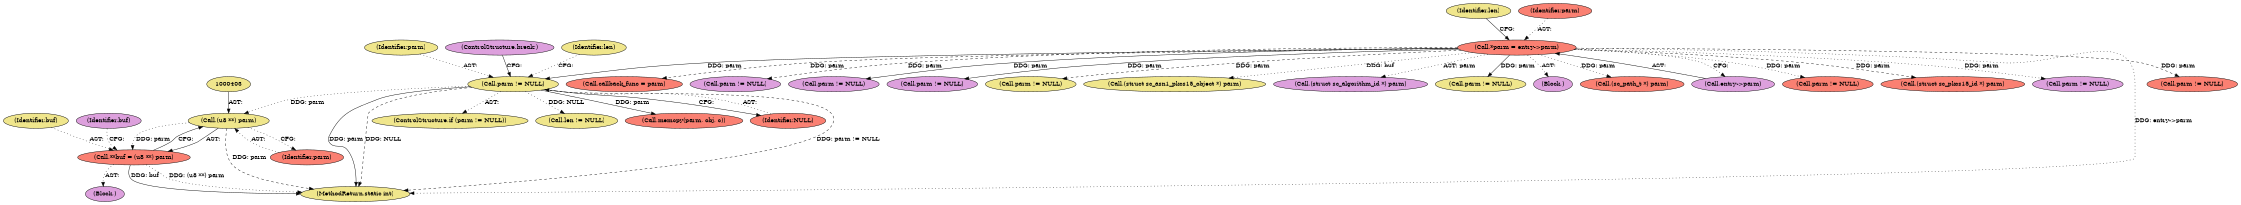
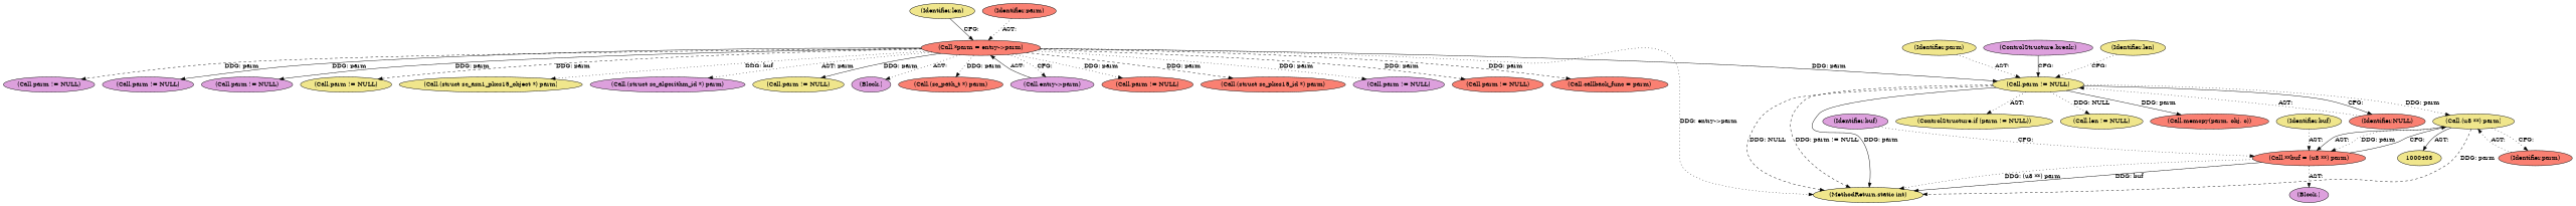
  digraph {
    node [fillcolor=khaki style=filled]
    edge [style=dotted]
    n1 [label="(Call,(u8 **) parm)"]
    n2 [fillcolor=salmon label="(Call,**buf = (u8 **) parm)"]
    n3 [label="(MethodReturn,static int)"]
    n4 [fillcolor=salmon label="(Identifier,parm)"]
    n5 [fillcolor=plum label="(Block,)"]
    n6 [label="(Call,parm != NULL)"]
    n7 [label="(ControlStructure,if (parm != NULL))"]
    n8 [label="(Call,len != NULL)"]
    n9 [fillcolor=salmon label="(Call,memcpy(parm, obj, c))"]
    n10 [fillcolor=salmon label="(Identifier,NULL)"]
    n11 [fillcolor=salmon label="(Call,*parm = entry->parm)"]
    n12 [fillcolor=salmon label="(Call,parm != NULL)"]
    n13 [fillcolor=salmon label="(Call,callback_func = parm)"]
    n14 [fillcolor=plum label="(Call,parm != NULL)"]
    n15 [fillcolor=plum label="(Call,parm != NULL)"]
    n16 [fillcolor=plum label="(Call,parm != NULL)"]
    n17 [label="(Call,parm != NULL)"]
    n18 [label="(Call,(struct sc_asn1_pkcs15_object *) parm)"]
    n19 [fillcolor=plum label="(Call,(struct sc_algorithm_id *) parm)"]
    n20 [label="(Call,parm != NULL)"]
    n21 [fillcolor=plum label="(Block,)"]
    n22 [fillcolor=salmon label="(Call,(sc_path_t *) parm)"]
    n23 [fillcolor=plum label="(Call,entry->parm)"]
    n24 [fillcolor=salmon label="(Call,parm != NULL)"]
    n25 [fillcolor=salmon label="(Call,(struct sc_pkcs15_id *) parm)"]
    n26 [fillcolor=plum label="(Call,parm != NULL)"]
    n27 [label="(Identifier,len)"]
    n28 [label="(Identifier,len)"]
    n29 [label="(Identifier,parm)"]
    n30 [fillcolor=plum label="(Identifier,buf)"]
    n31 [fillcolor=salmon label="(Identifier,parm)"]
    n32 [label="(Identifier,buf)"]
    n33 [fillcolor=plum label="(ControlStructure,break;)"]
    1000403
    n1 -> n2 [label="AST: " style=solid]
    n1 -> n2 [label="DDG: parm"]
    n1 -> n3 [label="DDG: parm" style=dashed]
    n1 -> n4 [label="CFG: "]
    n2 -> n1 [label="CFG: " style=solid]
    n2 -> n3 [label="DDG: buf" style=solid]
    n2 -> n3 [label="DDG: (u8 **) parm"]
    n2 -> n5 [label="AST: "]
    n4 -> n1 [label="AST: "]
    n6 -> n1 [label="DDG: parm"]
    n6 -> n3 [label="DDG: NULL" style=dashed]
    n6 -> n3 [label="DDG: parm != NULL" style=dashed]
    n6 -> n3 [label="DDG: parm" style=solid]
    n6 -> n7 [label="AST: "]
    n6 -> n8 [label="DDG: NULL"]
    n6 -> n9 [label="DDG: parm" style=solid]
    n6 -> n10 [label="CFG: " style=solid]
    n10 -> n6 [label="AST: "]
    n11 -> n3 [label="DDG: entry->parm"]
    n11 -> n6 [label="DDG: parm" style=solid]
    n11 -> n12 [label="DDG: parm" style=dashed]
    n11 -> n13 [label="DDG: parm" style=dashed]
    n11 -> n14 [label="DDG: parm" style=dashed]
    n11 -> n15 [label="DDG: parm" style=solid]
    n11 -> n16 [label="DDG: parm" style=solid]
    n11 -> n17 [label="DDG: parm" style=dashed]
    n11 -> n18 [label="DDG: buf"]
    n11 -> n19 [label="AST: parm"]
    n11 -> n20 [label="DDG: parm" style=solid]
    n11 -> n21 [label="AST: "]
    n11 -> n22 [label="DDG: parm"]
    n11 -> n23 [label="CFG: "]
    n11 -> n24 [label="DDG: parm"]
    n11 -> n25 [label="DDG: parm" style=dashed]
    n11 -> n26 [label="DDG: parm"]
    n23 -> n11 [label="AST: " style=solid]
    n27 -> n11 [label="CFG: " style=solid]
    n28 -> n6 [label="CFG: "]
    n29 -> n6 [label="AST: "]
    n30 -> n2 [label="CFG: "]
    n31 -> n11 [label="AST: "]
    n32 -> n2 [label="AST: "]
    n33 -> n6 [label="CFG: " style=solid]
-   1000403 -> n1 [label="AST: " style=solid]
+   n1 -> 1000403 [label="AST: " style=solid]
  }
